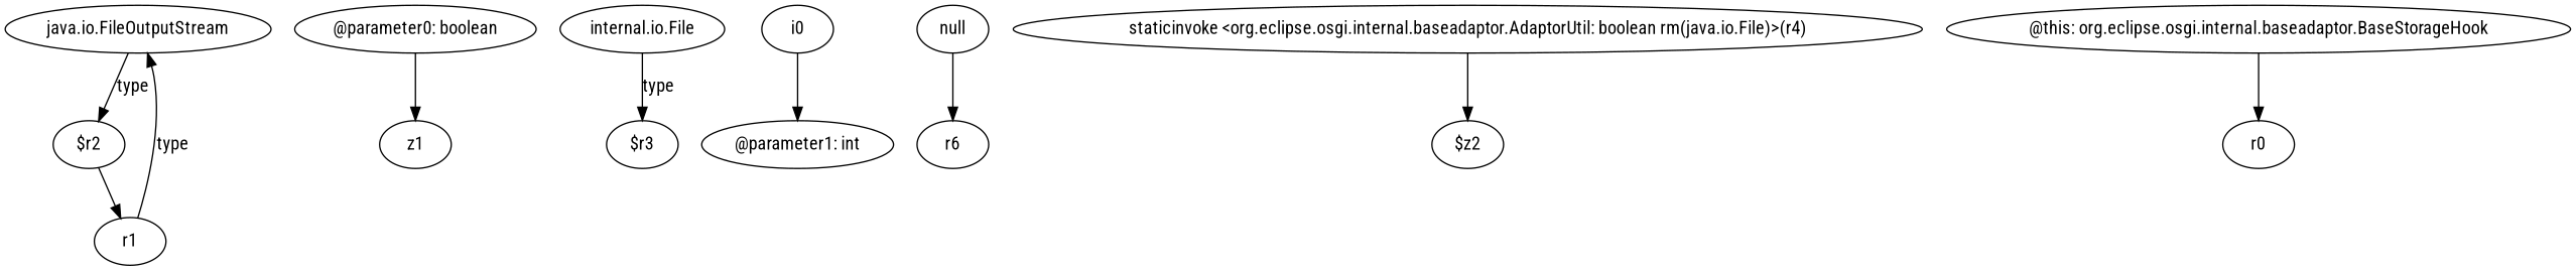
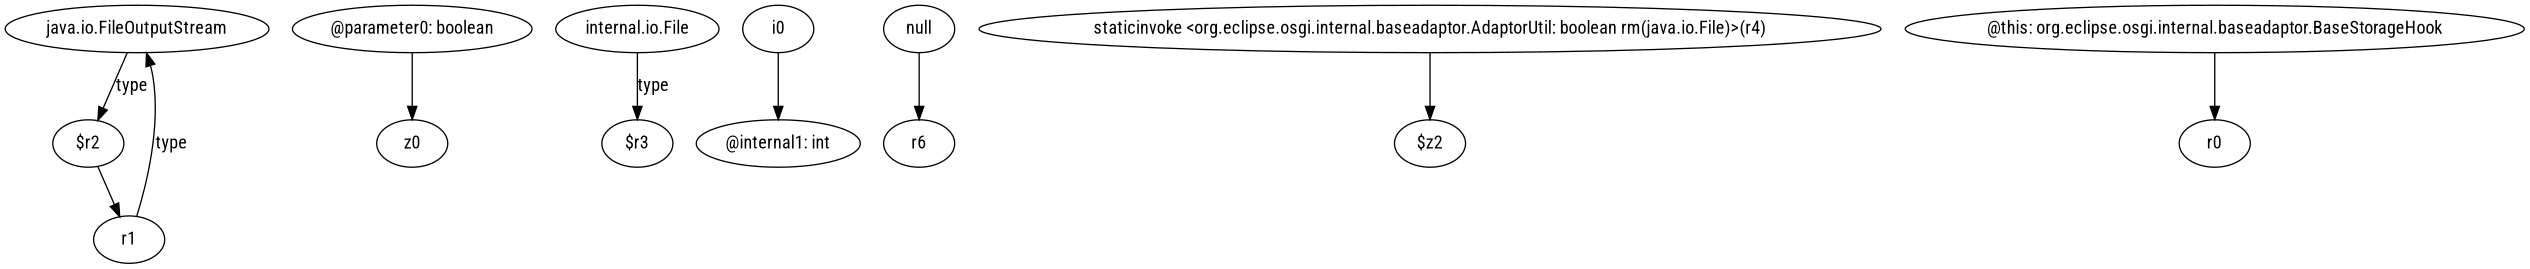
  digraph {
    fontname="Roboto Condensed"
    node [fontname="Roboto Condensed"]
    edge [fontname="Roboto Condensed"]
    n1 [label="java.io.FileOutputStream"]
    n2 [label="$r2"]
    n3 [label=r1]
    n4 [label="@parameter0: boolean"]
-   n5 [label=z1]
+   n5 [label=z0]
    n6 [label="internal.io.File"]
    n7 [label="$r3"]
-   n8 [label="@parameter1: int"]
+   n8 [label="@internal1: int"]
    n9 [label=i0]
    n10 [label=null]
    n11 [label=r6]
    n12 [label="staticinvoke <org.eclipse.osgi.internal.baseadaptor.AdaptorUtil: boolean rm(java.io.File)>(r4)"]
    n13 [label="$z2"]
    n14 [label="@this: org.eclipse.osgi.internal.baseadaptor.BaseStorageHook"]
    n15 [label=r0]
    n1 -> n2 [label=type]
    n2 -> n3
    n3 -> n1 [label=type]
    n4 -> n5
    n6 -> n7 [label=type]
    n9 -> n8
    n10 -> n11
    n12 -> n13
    n14 -> n15
  }
